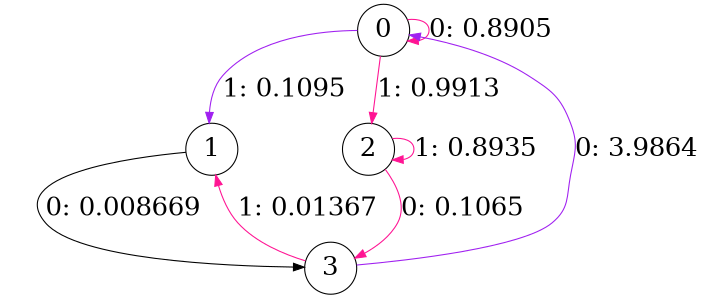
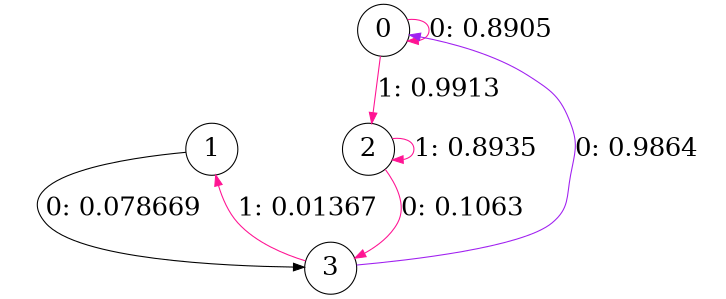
  digraph {
    node [fontsize=24 shape=circle]
    edge [color=deeppink fontsize=24]
    0
    1
    2
    3
    0 -> 0 [label="0: 0.8905   "]
-   0 -> 1 [color=purple label="1: 0.1095   "]
    0 -> 2 [label="1: 0.9913   "]
-   1 -> 3 [color=black label="0: 0.008669  "]
+   1 -> 3 [color=black label="0: 0.078669  "]
    2 -> 2 [label="1: 0.8935   "]
-   2 -> 3 [label="0: 0.1065   "]
-   3 -> 0 [color=purple label="0: 3.9864   "]
+   2 -> 3 [label="0: 0.1063   "]
+   3 -> 0 [color=purple label="0: 0.9864   "]
    3 -> 1 [label="1: 0.01367  "]
  }
